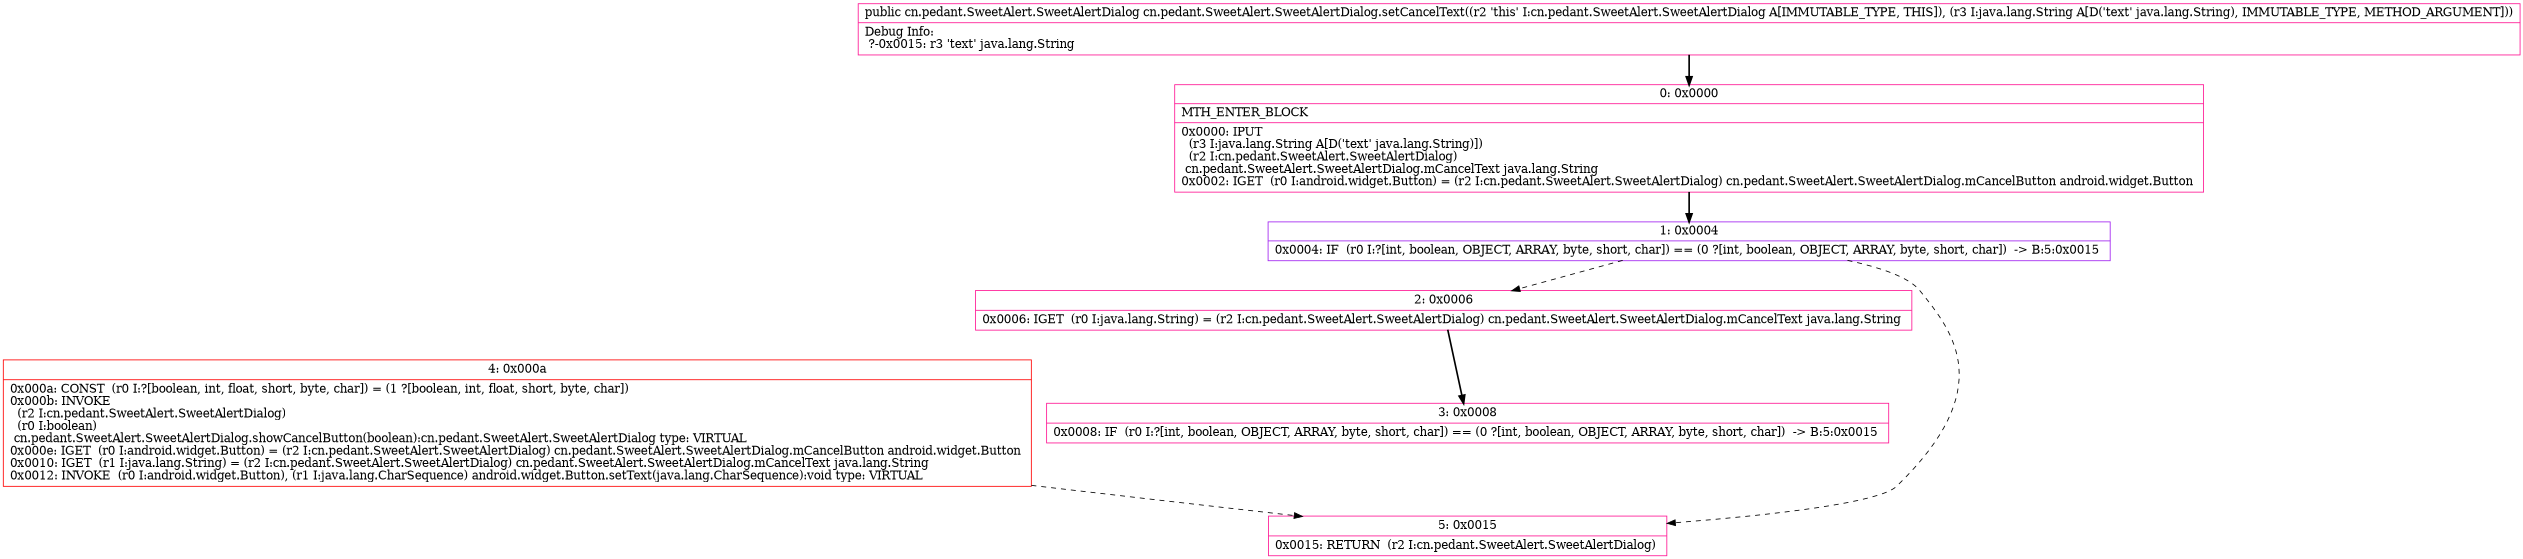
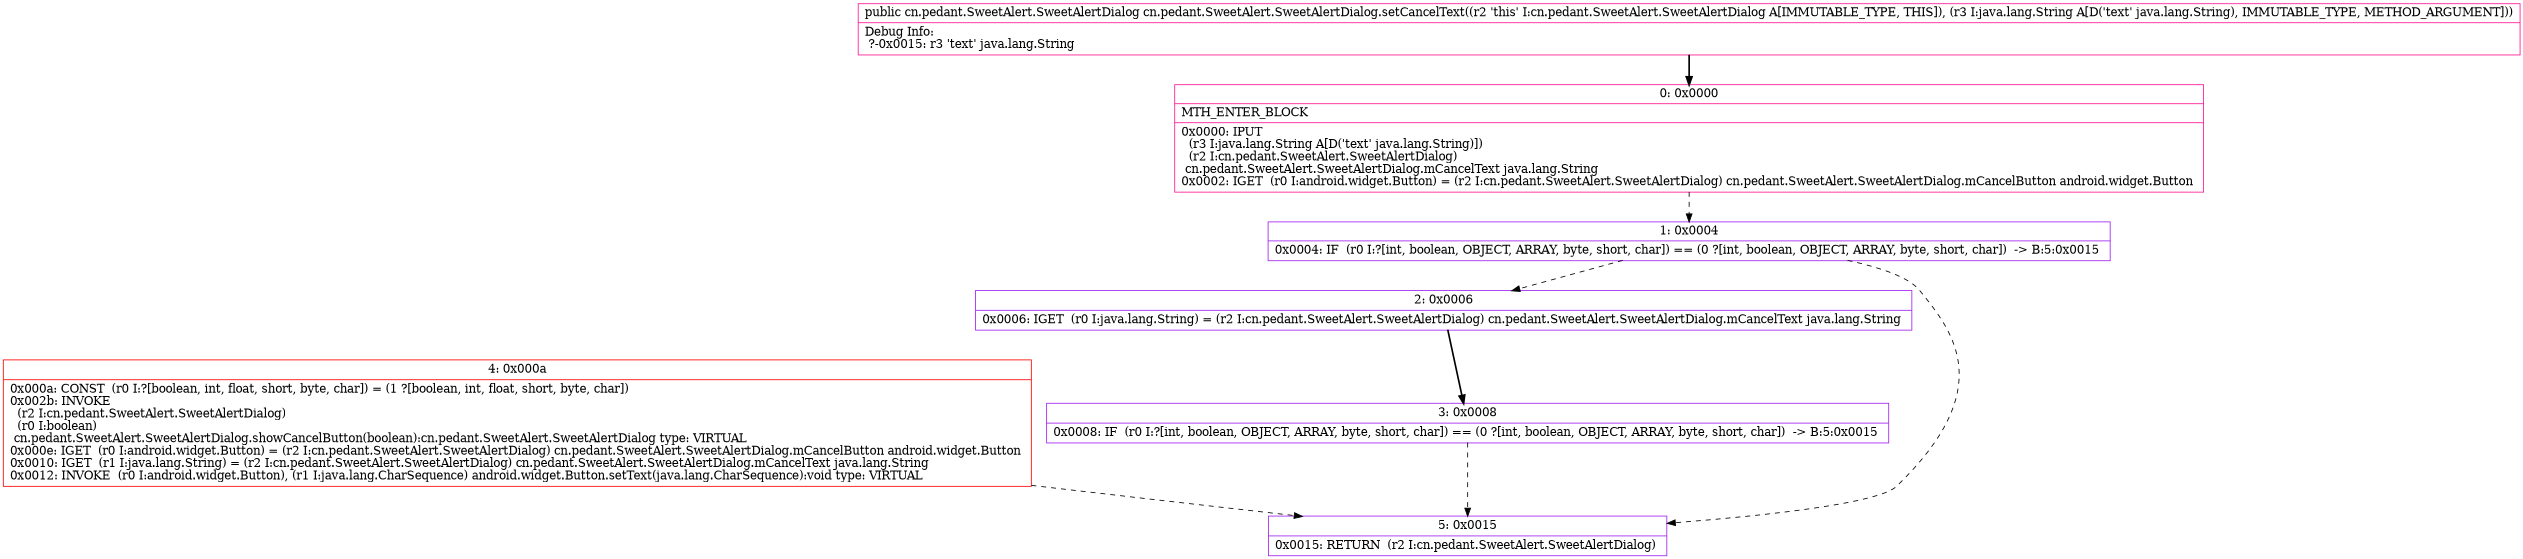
  digraph {
    node [color=deeppink shape=record]
    edge [style=dashed]
    n1 [label="{0\:\ 0x0000|MTH_ENTER_BLOCK\l|0x0000: IPUT  \l  (r3 I:java.lang.String A[D('text' java.lang.String)])\l  (r2 I:cn.pedant.SweetAlert.SweetAlertDialog)\l cn.pedant.SweetAlert.SweetAlertDialog.mCancelText java.lang.String \l0x0002: IGET  (r0 I:android.widget.Button) = (r2 I:cn.pedant.SweetAlert.SweetAlertDialog) cn.pedant.SweetAlert.SweetAlertDialog.mCancelButton android.widget.Button \l}"]
    n2 [color=purple label="{1\:\ 0x0004|0x0004: IF  (r0 I:?[int, boolean, OBJECT, ARRAY, byte, short, char]) == (0 ?[int, boolean, OBJECT, ARRAY, byte, short, char])  \-\> B:5:0x0015 \l}"]
-   n3 [label="{2\:\ 0x0006|0x0006: IGET  (r0 I:java.lang.String) = (r2 I:cn.pedant.SweetAlert.SweetAlertDialog) cn.pedant.SweetAlert.SweetAlertDialog.mCancelText java.lang.String \l}"]
-   n4 [label="{5\:\ 0x0015|0x0015: RETURN  (r2 I:cn.pedant.SweetAlert.SweetAlertDialog) \l}"]
-   n5 [label="{3\:\ 0x0008|0x0008: IF  (r0 I:?[int, boolean, OBJECT, ARRAY, byte, short, char]) == (0 ?[int, boolean, OBJECT, ARRAY, byte, short, char])  \-\> B:5:0x0015 \l}"]
-   n6 [color=red label="{4\:\ 0x000a|0x000a: CONST  (r0 I:?[boolean, int, float, short, byte, char]) = (1 ?[boolean, int, float, short, byte, char]) \l0x000b: INVOKE  \l  (r2 I:cn.pedant.SweetAlert.SweetAlertDialog)\l  (r0 I:boolean)\l cn.pedant.SweetAlert.SweetAlertDialog.showCancelButton(boolean):cn.pedant.SweetAlert.SweetAlertDialog type: VIRTUAL \l0x000e: IGET  (r0 I:android.widget.Button) = (r2 I:cn.pedant.SweetAlert.SweetAlertDialog) cn.pedant.SweetAlert.SweetAlertDialog.mCancelButton android.widget.Button \l0x0010: IGET  (r1 I:java.lang.String) = (r2 I:cn.pedant.SweetAlert.SweetAlertDialog) cn.pedant.SweetAlert.SweetAlertDialog.mCancelText java.lang.String \l0x0012: INVOKE  (r0 I:android.widget.Button), (r1 I:java.lang.CharSequence) android.widget.Button.setText(java.lang.CharSequence):void type: VIRTUAL \l}"]
+   n3 [color=purple label="{2\:\ 0x0006|0x0006: IGET  (r0 I:java.lang.String) = (r2 I:cn.pedant.SweetAlert.SweetAlertDialog) cn.pedant.SweetAlert.SweetAlertDialog.mCancelText java.lang.String \l}"]
+   n4 [color=purple label="{5\:\ 0x0015|0x0015: RETURN  (r2 I:cn.pedant.SweetAlert.SweetAlertDialog) \l}"]
+   n5 [color=purple label="{3\:\ 0x0008|0x0008: IF  (r0 I:?[int, boolean, OBJECT, ARRAY, byte, short, char]) == (0 ?[int, boolean, OBJECT, ARRAY, byte, short, char])  \-\> B:5:0x0015 \l}"]
+   n6 [color=red label="{4\:\ 0x000a|0x000a: CONST  (r0 I:?[boolean, int, float, short, byte, char]) = (1 ?[boolean, int, float, short, byte, char]) \l0x002b: INVOKE  \l  (r2 I:cn.pedant.SweetAlert.SweetAlertDialog)\l  (r0 I:boolean)\l cn.pedant.SweetAlert.SweetAlertDialog.showCancelButton(boolean):cn.pedant.SweetAlert.SweetAlertDialog type: VIRTUAL \l0x000e: IGET  (r0 I:android.widget.Button) = (r2 I:cn.pedant.SweetAlert.SweetAlertDialog) cn.pedant.SweetAlert.SweetAlertDialog.mCancelButton android.widget.Button \l0x0010: IGET  (r1 I:java.lang.String) = (r2 I:cn.pedant.SweetAlert.SweetAlertDialog) cn.pedant.SweetAlert.SweetAlertDialog.mCancelText java.lang.String \l0x0012: INVOKE  (r0 I:android.widget.Button), (r1 I:java.lang.CharSequence) android.widget.Button.setText(java.lang.CharSequence):void type: VIRTUAL \l}"]
    n7 [label="{public cn.pedant.SweetAlert.SweetAlertDialog cn.pedant.SweetAlert.SweetAlertDialog.setCancelText((r2 'this' I:cn.pedant.SweetAlert.SweetAlertDialog A[IMMUTABLE_TYPE, THIS]), (r3 I:java.lang.String A[D('text' java.lang.String), IMMUTABLE_TYPE, METHOD_ARGUMENT]))  | Debug Info:\l  ?\-0x0015: r3 'text' java.lang.String\l}"]
-   n1 -> n2 [style=bold]
+   n1 -> n2
    n2 -> n3
    n2 -> n4
    n3 -> n5 [style=bold]
+   n5 -> n4
    n6 -> n4
    n7 -> n1 [style=bold]
  }
